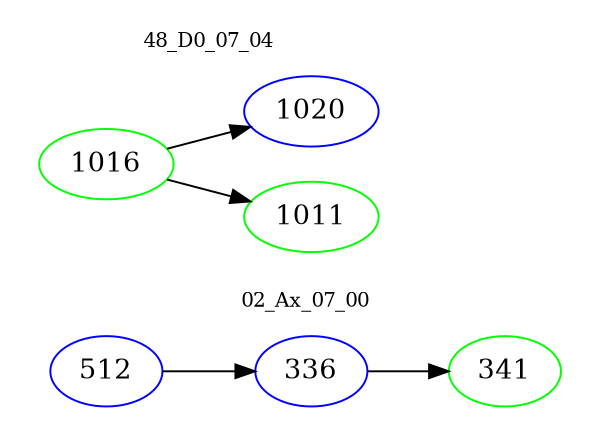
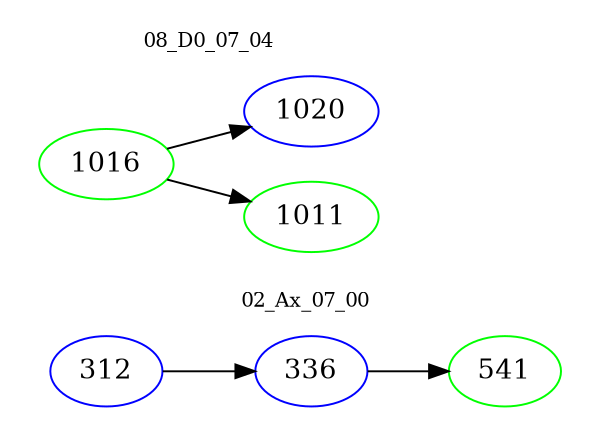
  digraph {
    rankdir=LR
    node [color=blue]
    edge [color=black]
    n1 [label=336]
-   n2 [label=512]
-   n3 [color=green label=341]
+   n2 [label=312]
+   n3 [color=green label=541]
    n4 [color=green label=1016]
    n5 [color=green label=1011]
    n6 [label=1020]
    subgraph cluster_1 {
      color=white
      fontsize=10
      label="02_Ax_07_00"
      n1
      n2
      n3
    }
    subgraph cluster_2 {
      color=white
      fontsize=10
-     label="48_D0_07_04"
+     label="08_D0_07_04"
      n4
      n5
      n6
    }
    n1 -> n3
    n2 -> n1
    n4 -> n5
    n4 -> n6
  }
